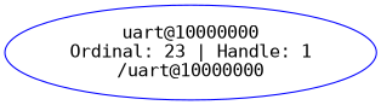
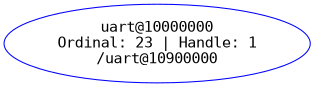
  digraph {
    fontname="DejaVu Sans Mono"
-   n1 [label="uart@10000000\nOrdinal: 23 | Handle: 1\n/uart@10000000" color=blue fontname="DejaVu Sans Mono"]
+   n1 [label="uart@10000000\nOrdinal: 23 | Handle: 1\n/uart@10900000" color=blue fontname="DejaVu Sans Mono"]
  }
